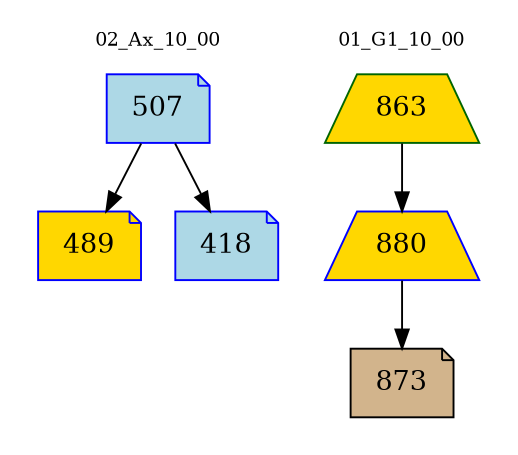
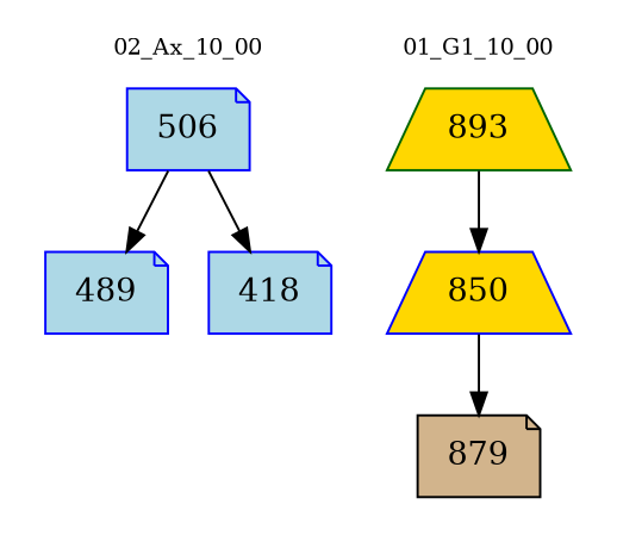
  digraph {
    fontname="DejaVu Serif"
    node [color=blue fillcolor=gold fontname="DejaVu Serif" shape=note style=filled]
    edge [color=black fontname="DejaVu Serif"]
-   n1 [fillcolor=lightblue label=507]
-   n2 [label=489]
+   n1 [fillcolor=lightblue label=506]
+   n2 [fillcolor=lightblue label=489]
    n3 [fillcolor=lightblue label=418]
-   n4 [label=880 shape=trapezium]
-   n5 [color=black fillcolor=tan label=873]
-   n6 [color=darkgreen label=863 shape=trapezium]
+   n4 [label=850 shape=trapezium]
+   n5 [color=black fillcolor=tan label=879]
+   n6 [color=darkgreen label=893 shape=trapezium]
    subgraph cluster_1 {
      color=white
      fontsize=10
      label="02_Ax_10_00"
      n1
      n2
      n3
    }
    subgraph cluster_2 {
      color=white
      fontsize=10
      label="01_G1_10_00"
      n4
      n5
      n6
    }
    n1 -> n2
    n1 -> n3
    n4 -> n5
    n6 -> n4
  }
